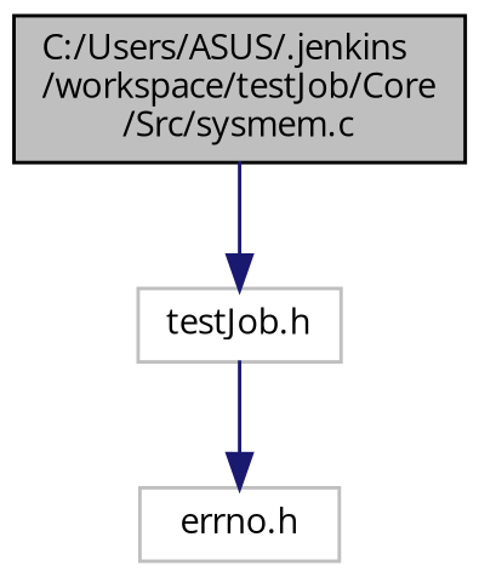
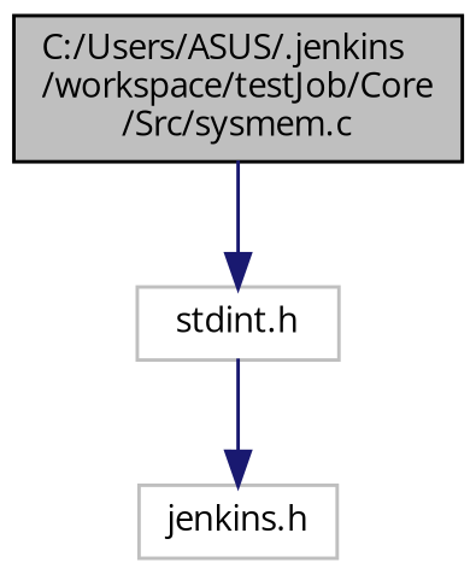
  digraph {
    fontname="Open Sans"
    node [color=grey75 fillcolor=white fontname="Open Sans" fontsize=10 shape=record style=filled]
    edge [color=midnightblue fontname="Open Sans" fontsize=10 labelfontname=Helvetica labelfontsize=10 style=solid]
    n1 [color=black fillcolor=grey75 fontcolor=black height=0.2 label="C:/Users/ASUS/.jenkins\l/workspace/testJob/Core\l/Src/sysmem.c" width=0.4]
-   n2 [height=0.2 label="testJob.h" width=0.4]
-   n3 [height=0.2 label="errno.h" width=0.4]
+   n2 [height=0.2 label="stdint.h" width=0.4]
+   n3 [height=0.2 label="jenkins.h" width=0.4]
    n1 -> n2
    n2 -> n3
  }
